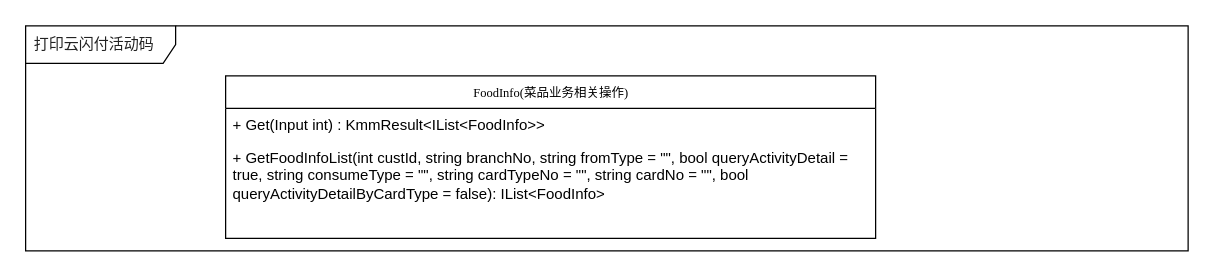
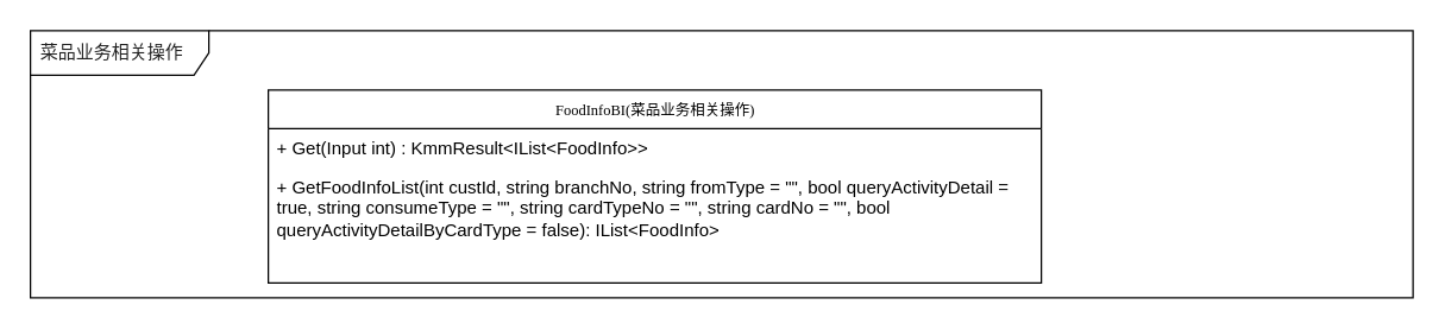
  <mxCell id="0" />
  <mxCell id="1" parent="0" />
- <mxCell id="2" value="&lt;span style=&quot;color: rgb(34 , 34 , 34) ; font-family: &amp;#34;consolas&amp;#34; , &amp;#34;lucida console&amp;#34; , &amp;#34;courier new&amp;#34; , monospace ; background-color: rgb(255 , 255 , 255)&quot;&gt;打印云闪付活动码&lt;/span&gt;" style="shape=umlFrame;whiteSpace=wrap;html=1;width=120;height=30;boundedLbl=1;verticalAlign=middle;align=left;spacingLeft=5;" vertex="1" parent="1"><mxGeometry x="20" y="20" width="930" height="180" as="geometry" /></mxCell>
- <mxCell id="3" value="FoodInfo(菜品业务相关操作)" style="swimlane;html=1;fontStyle=0;childLayout=stackLayout;horizontal=1;startSize=26;fillColor=none;horizontalStack=0;resizeParent=1;resizeLast=0;collapsible=1;marginBottom=0;swimlaneFillColor=#ffffff;rounded=0;shadow=0;comic=0;labelBackgroundColor=none;strokeWidth=1;fontFamily=Verdana;fontSize=10;align=center;" vertex="1" parent="1"><mxGeometry x="180" y="60" width="520" height="130" as="geometry" /></mxCell>
+ <mxCell id="2" value="&lt;span style=&quot;color: rgb(34 , 34 , 34) ; font-family: &amp;#34;consolas&amp;#34; , &amp;#34;lucida console&amp;#34; , &amp;#34;courier new&amp;#34; , monospace ; background-color: rgb(255 , 255 , 255)&quot;&gt;菜品业务相关操作&lt;/span&gt;" style="shape=umlFrame;whiteSpace=wrap;html=1;width=120;height=30;boundedLbl=1;verticalAlign=middle;align=left;spacingLeft=5;" vertex="1" parent="1"><mxGeometry x="20" y="20" width="930" height="180" as="geometry" /></mxCell>
+ <mxCell id="3" value="FoodInfoBI(菜品业务相关操作)" style="swimlane;html=1;fontStyle=0;childLayout=stackLayout;horizontal=1;startSize=26;fillColor=none;horizontalStack=0;resizeParent=1;resizeLast=0;collapsible=1;marginBottom=0;swimlaneFillColor=#ffffff;rounded=0;shadow=0;comic=0;labelBackgroundColor=none;strokeWidth=1;fontFamily=Verdana;fontSize=10;align=center;" vertex="1" parent="1"><mxGeometry x="180" y="60" width="520" height="130" as="geometry" /></mxCell>
  <mxCell id="4" value="&lt;span&gt;+ Get(Input int)&amp;nbsp;:&amp;nbsp;&lt;/span&gt;KmmResult&amp;lt;IList&amp;lt;FoodInfo&amp;gt;&amp;gt;" style="text;html=1;strokeColor=none;fillColor=none;align=left;verticalAlign=top;spacingLeft=4;spacingRight=4;whiteSpace=wrap;overflow=hidden;rotatable=0;points=[[0,0.5],[1,0.5]];portConstraint=eastwest;" vertex="1" parent="3"><mxGeometry y="26" width="520" height="26" as="geometry" /></mxCell>
  <mxCell id="5" value="&lt;span&gt;+ GetFoodInfoList(int custId, string branchNo, string fromType = &quot;&quot;, bool queryActivityDetail = true, string consumeType = &quot;&quot;, string cardTypeNo = &quot;&quot;, string cardNo = &quot;&quot;, bool queryActivityDetailByCardType = false):&amp;nbsp;&lt;/span&gt;IList&amp;lt;FoodInfo&amp;gt;" style="text;html=1;strokeColor=none;fillColor=none;align=left;verticalAlign=top;spacingLeft=4;spacingRight=4;whiteSpace=wrap;overflow=hidden;rotatable=0;points=[[0,0.5],[1,0.5]];portConstraint=eastwest;" vertex="1" parent="3"><mxGeometry y="52" width="520" height="78" as="geometry" /></mxCell>
